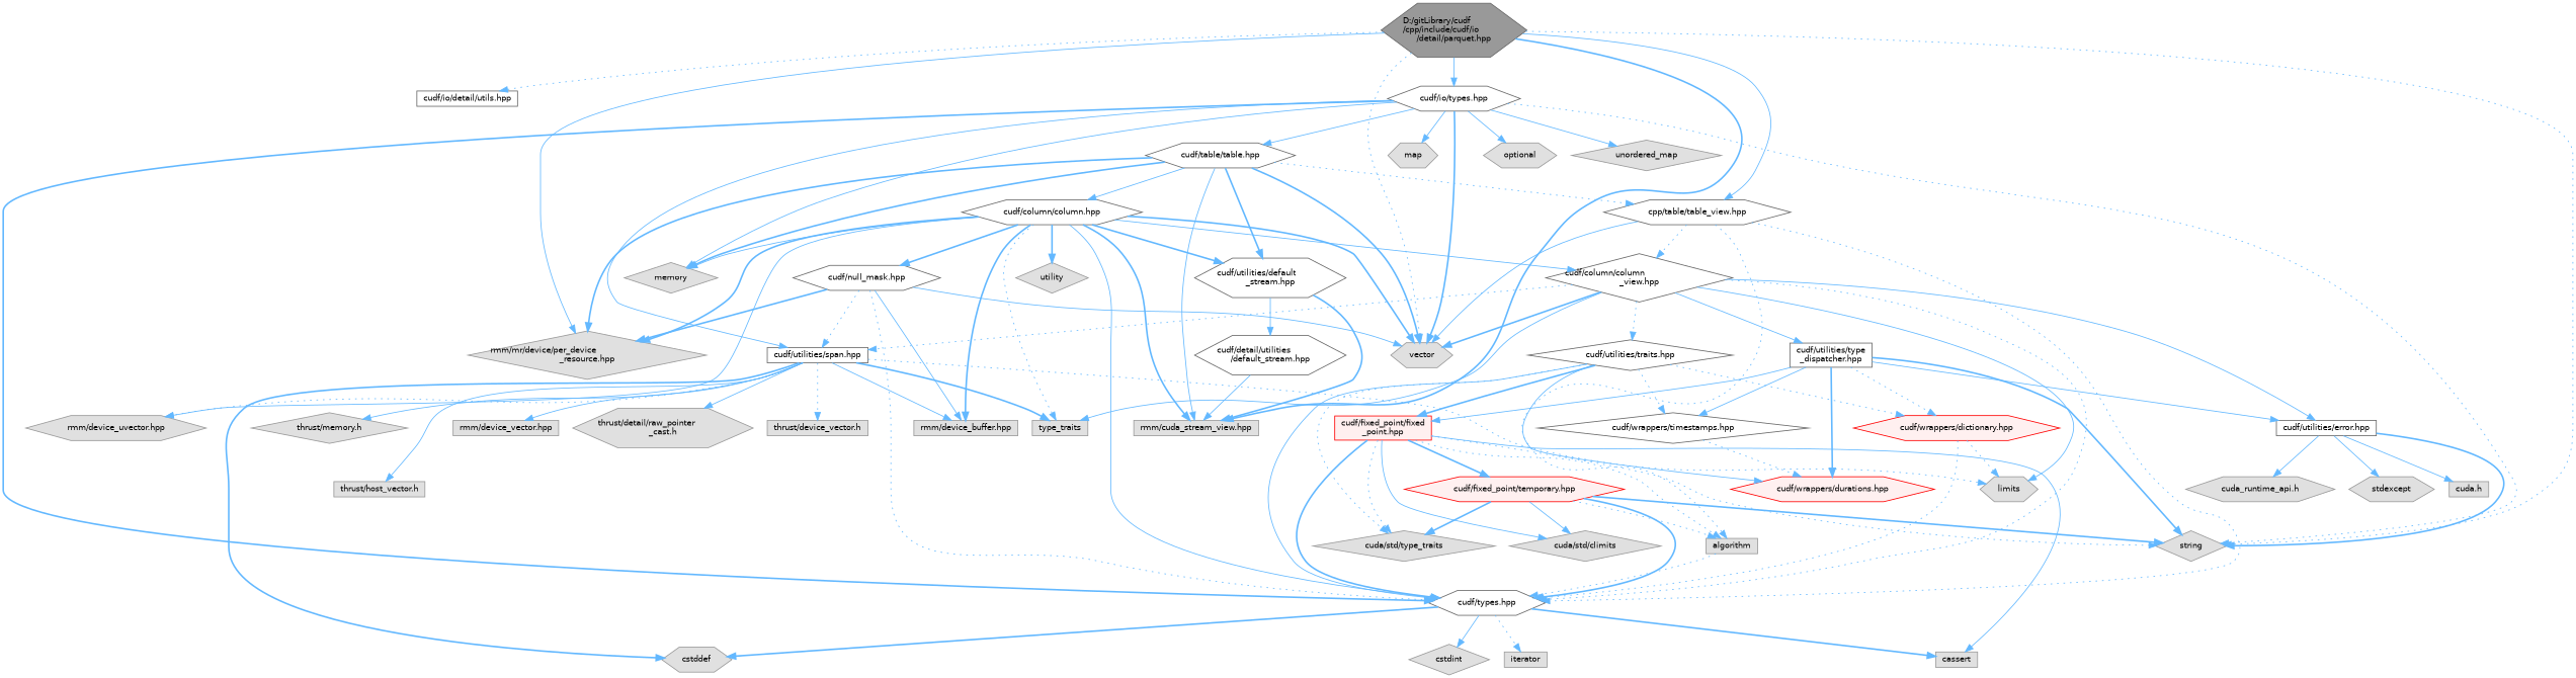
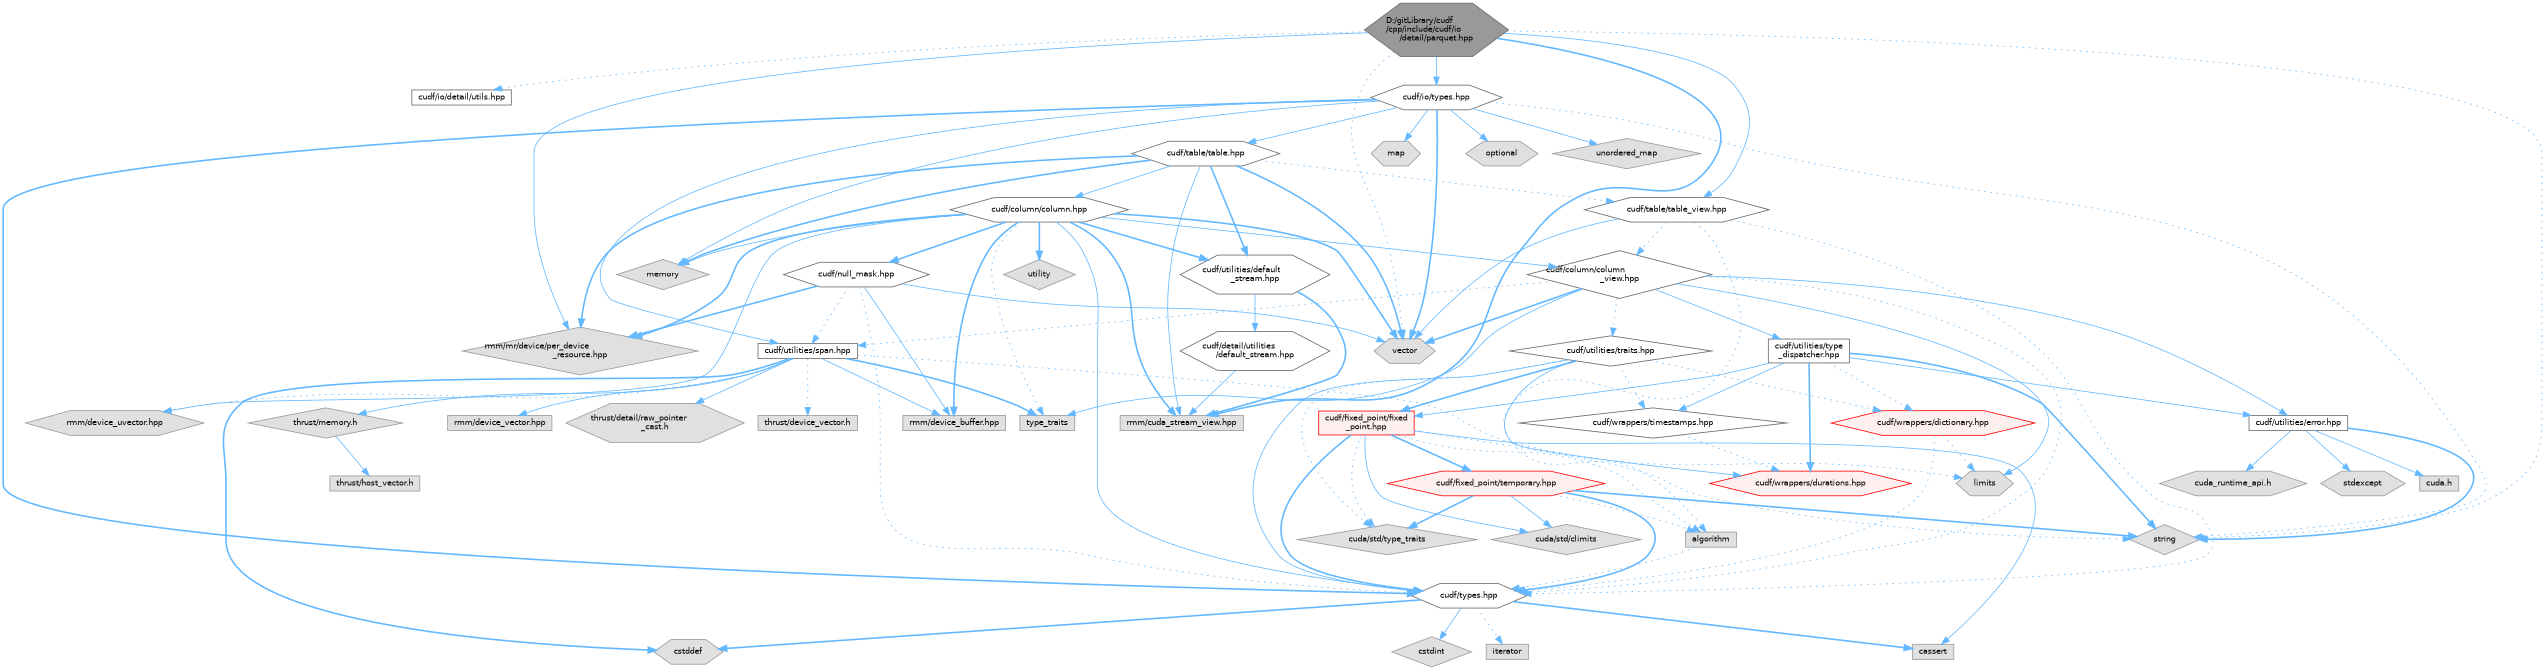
  digraph {
    node [color=grey60 fillcolor="#E0E0E0" fontname=Helvetica fontsize=10 shape=hexagon style=filled]
    edge [color=steelblue1 fontname=Helvetica fontsize=10 labelfontname=Helvetica labelfontsize=10 style=solid]
    n1 [color=gray40 fillcolor=grey60 fontcolor=black height=0.2 label="D:/gitLibrary/cudf\l/cpp/include/cudf/io\l/detail/parquet.hpp" width=0.4]
    n2 [color=grey40 fillcolor=white height=0.2 label="cudf/io/detail/utils.hpp" shape=box width=0.4]
    n3 [color=grey40 fillcolor=white height=0.2 label="cudf/io/types.hpp" width=0.4]
    n4 [height=0.2 label=string shape=diamond width=0.4]
    n5 [height=0.2 label=vector width=0.4]
    n6 [height=0.2 label="rmm/mr/device/per_device\l_resource.hpp" shape=diamond width=0.4]
    n7 [height=0.2 label="rmm/cuda_stream_view.hpp" shape=box width=0.4]
-   n8 [color=grey40 fillcolor=white height=0.2 label="cpp/table/table_view.hpp" width=0.4]
+   n8 [color=grey40 fillcolor=white height=0.2 label="cudf/table/table_view.hpp" width=0.4]
    n9 [color=grey40 fillcolor=white height=0.2 label="cudf/table/table.hpp" width=0.4]
    n10 [color=grey40 fillcolor=white height=0.2 label="cudf/types.hpp" width=0.4]
    n11 [color=grey40 fillcolor=white height=0.2 label="cudf/utilities/span.hpp" shape=box width=0.4]
    n12 [height=0.2 label=memory shape=diamond width=0.4]
    n13 [height=0.2 label=map width=0.4]
    n14 [height=0.2 label=optional width=0.4]
    n15 [height=0.2 label=unordered_map shape=diamond width=0.4]
    n16 [color=grey40 fillcolor=white height=0.2 label="cudf/column/column\l_view.hpp" shape=diamond width=0.4]
    n17 [height=0.2 label=algorithm shape=box width=0.4]
    n18 [color=grey40 fillcolor=white height=0.2 label="cudf/column/column.hpp" width=0.4]
    n19 [color=grey40 fillcolor=white height=0.2 label="cudf/utilities/default\l_stream.hpp" width=0.4]
    n20 [height=0.2 label=cassert shape=box width=0.4]
    n21 [height=0.2 label=cstddef width=0.4]
    n22 [height=0.2 label=cstdint shape=diamond width=0.4]
    n23 [height=0.2 label=iterator shape=box width=0.4]
    n24 [height=0.2 label="rmm/device_buffer.hpp" shape=box width=0.4]
    n25 [height=0.2 label="rmm/device_uvector.hpp" width=0.4]
    n26 [height=0.2 label=type_traits shape=box width=0.4]
    n27 [height=0.2 label=limits width=0.4]
    n28 [height=0.2 label="rmm/device_vector.hpp" shape=box width=0.4]
    n29 [height=0.2 label="thrust/detail/raw_pointer\l_cast.h" width=0.4]
    n30 [height=0.2 label="thrust/device_vector.h" shape=box width=0.4]
    n31 [height=0.2 label="thrust/host_vector.h" shape=box width=0.4]
    n32 [height=0.2 label="thrust/memory.h" shape=diamond width=0.4]
    n33 [color=grey40 fillcolor=white height=0.2 label="cudf/null_mask.hpp" width=0.4]
    n34 [height=0.2 label=utility shape=diamond width=0.4]
    n35 [color=grey40 fillcolor=white height=0.2 label="cudf/detail/utilities\l/default_stream.hpp" width=0.4]
    n36 [color=grey40 fillcolor=white height=0.2 label="cudf/utilities/error.hpp" shape=box width=0.4]
    n37 [color=grey40 fillcolor=white height=0.2 label="cudf/utilities/traits.hpp" shape=diamond width=0.4]
    n38 [color=grey40 fillcolor=white height=0.2 label="cudf/utilities/type\l_dispatcher.hpp" shape=box width=0.4]
    n39 [height=0.2 label="cuda.h" shape=box width=0.4]
    n40 [height=0.2 label="cuda_runtime_api.h" width=0.4]
    n41 [height=0.2 label=stdexcept width=0.4]
    n42 [color=red fillcolor="#FFF0F0" height=0.2 label="cudf/fixed_point/fixed\l_point.hpp" shape=box width=0.4]
    n43 [height=0.2 label="cuda/std/type_traits" shape=diamond width=0.4]
    n44 [color=red fillcolor="#FFF0F0" height=0.2 label="cudf/wrappers/dictionary.hpp" width=0.4]
    n45 [color=red fillcolor="#FFF0F0" height=0.2 label="cudf/wrappers/durations.hpp" width=0.4]
    n46 [color=grey40 fillcolor=white height=0.2 label="cudf/wrappers/timestamps.hpp" shape=diamond width=0.4]
    n47 [color=red fillcolor="#FFF0F0" height=0.2 label="cudf/fixed_point/temporary.hpp" width=0.4]
    n48 [height=0.2 label="cuda/std/climits" shape=diamond width=0.4]
    n1 -> n2 [style=dotted]
    n1 -> n3
    n1 -> n4 [style=dotted]
    n1 -> n5 [style=dotted]
    n1 -> n6
    n1 -> n7 [style=bold]
    n1 -> n8
    n3 -> n4 [style=dotted]
    n3 -> n5 [style=bold]
    n3 -> n9
    n3 -> n10 [style=bold]
    n3 -> n11
    n3 -> n12
    n3 -> n13
    n3 -> n14
    n3 -> n15
    n8 -> n5
    n8 -> n10 [style=dotted]
    n8 -> n16 [style=dotted]
    n8 -> n17 [style=dotted]
    n9 -> n5 [style=bold]
    n9 -> n6 [style=bold]
    n9 -> n7
    n9 -> n8 [style=dotted]
    n9 -> n12 [style=bold]
    n9 -> n18
    n9 -> n19 [style=bold]
    n10 -> n20 [style=bold]
    n10 -> n21 [style=bold]
    n10 -> n22
    n10 -> n23 [style=dotted]
    n11 -> n21 [style=bold]
    n11 -> n24
    n11 -> n25 [style=dotted]
    n11 -> n26 [style=bold]
    n11 -> n27 [style=dotted]
    n11 -> n28
    n11 -> n29
    n11 -> n30 [style=dotted]
-   n11 -> n31
+   n32 -> n31
    n11 -> n32
    n16 -> n5 [style=bold]
    n16 -> n10 [style=dotted]
    n16 -> n11 [style=dotted]
    n16 -> n26
    n16 -> n27
    n16 -> n36
    n16 -> n37 [style=dotted]
    n16 -> n38
    n17 -> n10 [style=dotted]
    n18 -> n5 [style=bold]
    n18 -> n6 [style=bold]
    n18 -> n7 [style=bold]
    n18 -> n10
    n18 -> n12
    n18 -> n16
    n18 -> n19 [style=bold]
    n18 -> n24 [style=bold]
    n18 -> n25
    n18 -> n26 [style=dotted]
    n18 -> n33 [style=bold]
    n18 -> n34 [style=bold]
    n19 -> n7 [style=bold]
    n19 -> n35
    n33 -> n5
    n33 -> n6 [style=bold]
    n33 -> n10 [style=dotted]
    n33 -> n11 [style=dotted]
    n33 -> n24
    n35 -> n7
    n36 -> n4 [style=bold]
    n36 -> n39
    n36 -> n40
    n36 -> n41
    n37 -> n10
    n37 -> n42 [style=bold]
    n37 -> n43 [style=dotted]
    n37 -> n44 [style=dotted]
    n37 -> n45
    n37 -> n46 [style=dotted]
    n38 -> n4 [style=bold]
    n38 -> n36
    n38 -> n42
    n38 -> n44 [style=dotted]
    n38 -> n45 [style=bold]
    n38 -> n46
    n42 -> n4 [style=dotted]
    n42 -> n10 [style=bold]
    n42 -> n17 [style=dotted]
    n42 -> n20
    n42 -> n43 [style=dotted]
    n42 -> n47 [style=bold]
    n42 -> n48
    n44 -> n10 [style=dotted]
    n44 -> n27 [style=dotted]
    n46 -> n45 [style=dotted]
    n47 -> n4 [style=bold]
    n47 -> n10 [style=bold]
    n47 -> n17 [style=dotted]
    n47 -> n43 [style=bold]
    n47 -> n48
  }
